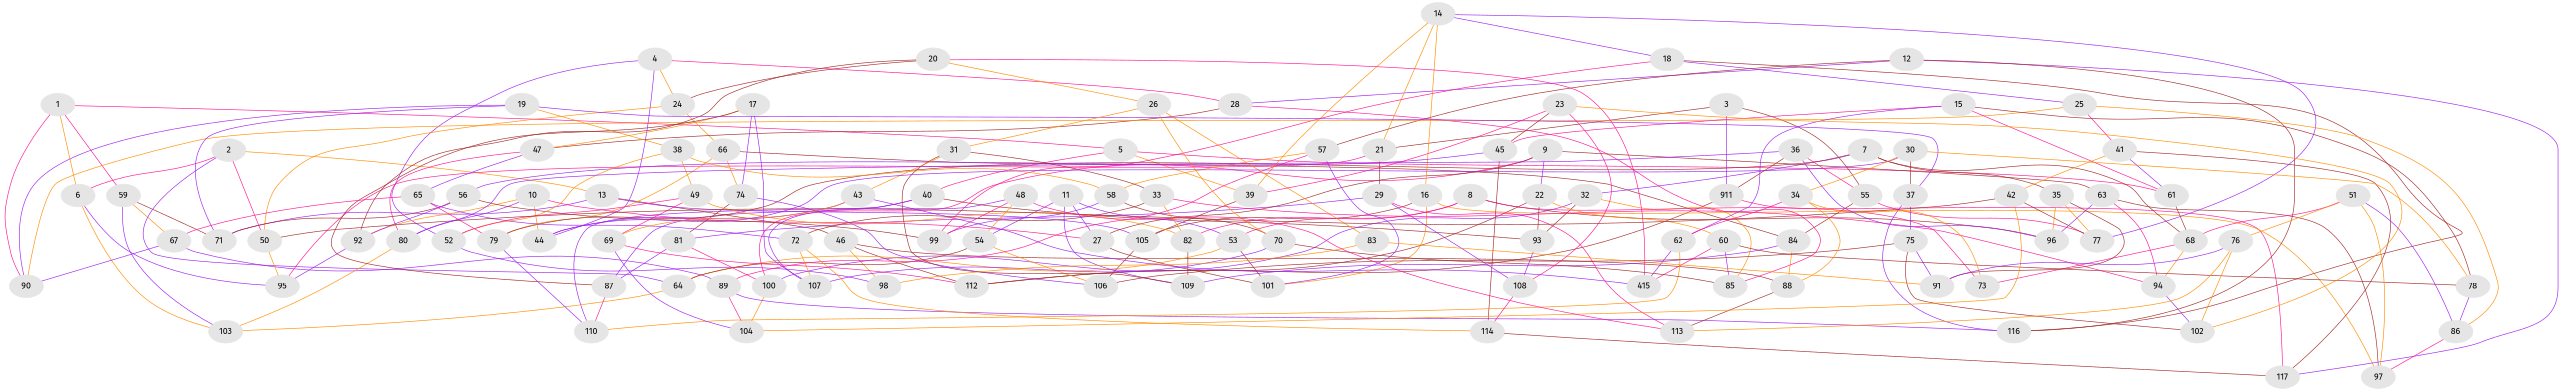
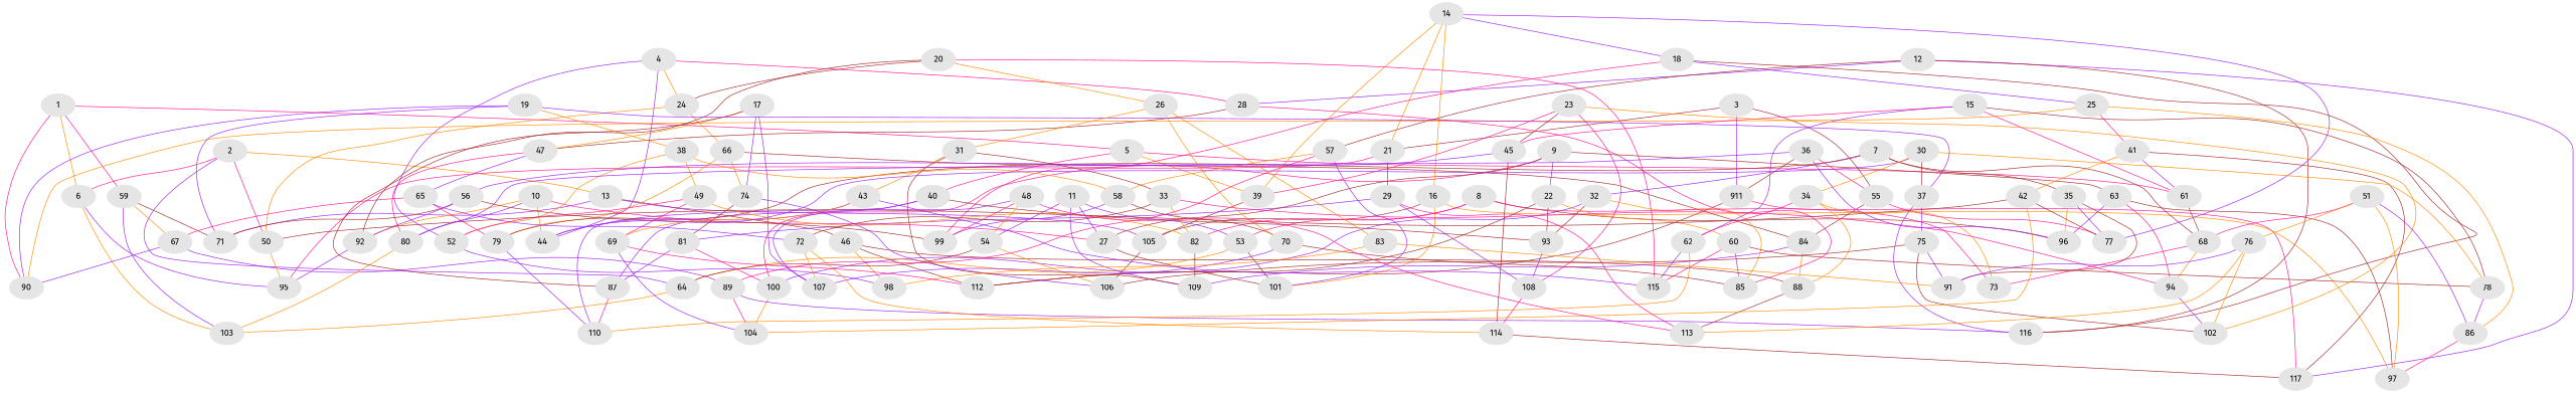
  graph {
    fontname="Fira Sans"
    node [color=gray90 fontname="Fira Sans" style=filled]
    edge [color=purple fontname="Fira Sans"]
    1
    5
    6
    59
    90
    39
    40
    61
    95
    103
    71
    67
    2
    13
    50
    64
    46
    105
    3
    21
    55
    n22 [label=911]
    16
    97
    101
    29
    77
    84
    117
    112
    4
    24
    28
    44
    52
    66
    47
    85
    98
    87
    93
    110
    68
    7
    32
    35
    79
    100
    96
    91
    73
    94
    8
    53
    82
    109
    9
    22
    27
    63
    60
    104
    10
    80
    92
    11
    54
    106
    12
    57
    116
    58
    89
    88
    14
    18
    25
    99
    15
    45
    62
    78
    56
    114
-   115 [label=415]
+   115
    86
    17
    74
    107
    65
    81
    41
    19
    37
    38
    75
    49
    20
    26
    31
    70
    83
    108
    113
    23
    102
    42
    33
    43
    30
    34
    72
    69
    36
    48
    51
    76
    1 -- 5 [color=deeppink]
    1 -- 6 [color=darkorange]
    1 -- 59 [color=deeppink]
    1 -- 90 [color=deeppink]
    5 -- 39 [color=darkorange]
    5 -- 40 [color=deeppink]
    5 -- 61 [color=deeppink]
    6 -- 95
    6 -- 103 [color=darkorange]
    59 -- 103
    59 -- 71 [color=brown]
    59 -- 67 [color=darkorange]
    39 -- 105 [color=brown]
    40 -- 87
    40 -- 93 [color=brown]
    40 -- 110
    61 -- 68 [color=brown]
    67 -- 90
    67 -- 89
    2 -- 6 [color=deeppink]
    2 -- 13 [color=darkorange]
    2 -- 50 [color=deeppink]
    2 -- 64
    13 -- 71
    13 -- 46 [color=brown]
    13 -- 105
    50 -- 95 [color=darkorange]
    64 -- 103 [color=darkorange]
    46 -- 112 [color=brown]
    46 -- 98 [color=darkorange]
    46 -- 88 [color=brown]
    105 -- 106 [color=brown]
    3 -- 21 [color=brown]
    3 -- 55 [color=brown]
    3 -- n22
    21 -- 95 [color=deeppink]
    21 -- 29 [color=brown]
    55 -- 77 [color=deeppink]
    55 -- 84 [color=brown]
    n22 -- 117 [color=deeppink]
    n22 -- 112 [color=brown]
    16 -- 105 [color=brown]
    16 -- 97 [color=darkorange]
    16 -- 101 [color=darkorange]
    29 -- 81
    29 -- 108
    29 -- 113 [color=deeppink]
    84 -- 109
    84 -- 88 [color=darkorange]
    4 -- 24 [color=darkorange]
    4 -- 28 [color=deeppink]
    4 -- 44
    4 -- 52
    24 -- 50 [color=darkorange]
    24 -- 66 [color=darkorange]
    28 -- 47 [color=brown]
    28 -- 85 [color=deeppink]
    52 -- 98
    66 -- 84 [color=brown]
    66 -- 79 [color=darkorange]
    66 -- 74 [color=darkorange]
    47 -- 80 [color=deeppink]
    47 -- 65
    87 -- 110 [color=deeppink]
    93 -- 108
    68 -- 73 [color=deeppink]
    68 -- 94 [color=darkorange]
    7 -- 68 [color=brown]
    7 -- 32
    7 -- 35 [color=brown]
    7 -- 79 [color=brown]
    32 -- 85 [color=darkorange]
    32 -- 93 [color=brown]
    32 -- 100
-   35 -- 77 [color=darkorange]
+   35 -- 77
    35 -- 96 [color=darkorange]
    35 -- 91 [color=brown]
    79 -- 110
    100 -- 104 [color=darkorange]
    94 -- 102
    8 -- 96 [color=brown]
    8 -- 73 [color=deeppink]
    8 -- 53 [color=deeppink]
    8 -- 82 [color=deeppink]
    53 -- 64 [color=darkorange]
    53 -- 101 [color=brown]
    82 -- 109 [color=brown]
    9 -- 100 [color=deeppink]
    9 -- 22
    9 -- 27 [color=brown]
    9 -- 63 [color=brown]
    22 -- 112 [color=brown]
    22 -- 93 [color=brown]
    22 -- 60 [color=darkorange]
    27 -- 101 [color=brown]
    63 -- 97 [color=brown]
    63 -- 96
    63 -- 94 [color=deeppink]
    60 -- 85
    60 -- 78 [color=brown]
    60 -- 115 [color=deeppink]
    10 -- 44 [color=darkorange]
    10 -- 27 [color=deeppink]
    10 -- 80
    10 -- 92 [color=darkorange]
    80 -- 103 [color=darkorange]
    92 -- 95
    11 -- 53
    11 -- 109
    11 -- 27
    11 -- 54
    54 -- 64 [color=brown]
    54 -- 106 [color=darkorange]
    12 -- 117
    12 -- 28
    12 -- 57 [color=brown]
    12 -- 116 [color=brown]
    57 -- 101
    57 -- 58 [color=darkorange]
    57 -- 89 [color=deeppink]
    58 -- 99
    58 -- 70 [color=brown]
    89 -- 104 [color=deeppink]
    89 -- 116
    88 -- 113 [color=brown]
    14 -- 39 [color=darkorange]
    14 -- 21 [color=darkorange]
    14 -- 16 [color=darkorange]
    14 -- 77
    14 -- 18
    18 -- 116 [color=brown]
    18 -- 25
    18 -- 99 [color=deeppink]
    25 -- 90 [color=darkorange]
    25 -- 86 [color=darkorange]
    25 -- 41 [color=deeppink]
    15 -- 61 [color=deeppink]
    15 -- 45 [color=deeppink]
    15 -- 62
    15 -- 78 [color=brown]
    45 -- 56
    45 -- 114 [color=brown]
    62 -- 110 [color=darkorange]
    62 -- 115
    78 -- 86
    56 -- 71 [color=brown]
    56 -- 92
    56 -- 99 [color=brown]
    114 -- 117 [color=brown]
    86 -- 97 [color=deeppink]
    17 -- 47 [color=darkorange]
    17 -- 87 [color=brown]
    17 -- 74
    17 -- 107
    74 -- 106
    74 -- 81 [color=brown]
    65 -- 67 [color=deeppink]
    65 -- 79 [color=deeppink]
    65 -- 72
    81 -- 87
    81 -- 100 [color=deeppink]
    41 -- 61
    41 -- 117 [color=brown]
    41 -- 42 [color=darkorange]
    19 -- 90
    19 -- 71
    19 -- 37
    19 -- 38 [color=darkorange]
    37 -- 116
    37 -- 75
    38 -- 52 [color=darkorange]
    38 -- 58 [color=darkorange]
    38 -- 49 [color=darkorange]
    75 -- 91
    75 -- 106 [color=brown]
    75 -- 102 [color=brown]
    49 -- 52 [color=deeppink]
    49 -- 82 [color=darkorange]
    49 -- 69 [color=deeppink]
    20 -- 24 [color=brown]
    20 -- 92 [color=brown]
    20 -- 115 [color=deeppink]
    20 -- 26 [color=darkorange]
    26 -- 31 [color=darkorange]
    26 -- 70 [color=darkorange]
    26 -- 83 [color=darkorange]
    31 -- 109 [color=brown]
    31 -- 33 [color=brown]
    31 -- 43 [color=darkorange]
    70 -- 85 [color=brown]
    70 -- 107
    83 -- 98 [color=darkorange]
    83 -- 91 [color=darkorange]
    108 -- 114 [color=deeppink]
    23 -- 39 [color=deeppink]
    23 -- 45 [color=brown]
    23 -- 108 [color=deeppink]
    23 -- 102 [color=darkorange]
    42 -- 50 [color=brown]
    42 -- 77 [color=brown]
    42 -- 104 [color=darkorange]
    33 -- 94 [color=deeppink]
    33 -- 82 [color=darkorange]
    33 -- 72 [color=brown]
    43 -- 44
    43 -- 115
    43 -- 69 [color=darkorange]
    30 -- 44
    30 -- 78 [color=darkorange]
    30 -- 37 [color=brown]
    30 -- 34 [color=darkorange]
    34 -- 73 [color=darkorange]
    34 -- 88 [color=darkorange]
    34 -- 62 [color=deeppink]
    72 -- 114 [color=darkorange]
    72 -- 107 [color=darkorange]
    69 -- 112 [color=deeppink]
    69 -- 104
    36 -- 55 [color=deeppink]
    36 -- n22 [color=brown]
    36 -- 96
    36 -- 80
    48 -- 54 [color=darkorange]
    48 -- 99 [color=deeppink]
    48 -- 107
    48 -- 113 [color=deeppink]
    51 -- 97 [color=darkorange]
    51 -- 68 [color=deeppink]
    51 -- 86
    51 -- 76 [color=darkorange]
    76 -- 91
    76 -- 113 [color=darkorange]
    76 -- 102 [color=darkorange]
  }
